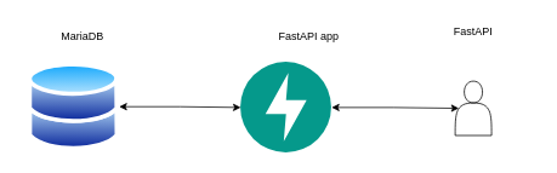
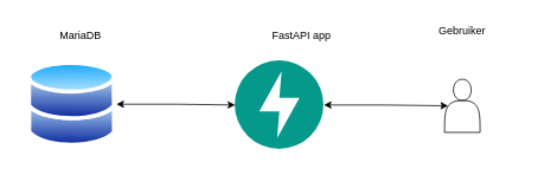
  <mxCell id="0" />
  <mxCell id="1" parent="0" />
  <mxCell id="2" style="edgeStyle=orthogonalEdgeStyle;rounded=0;orthogonalLoop=1;jettySize=auto;html=1;exitX=1;exitY=0.5;exitDx=0;exitDy=0;entryX=0;entryY=0.5;entryDx=0;entryDy=0;startArrow=classic;startFill=1;" edge="1" parent="1" source="3" target="4"><mxGeometry relative="1" as="geometry" /></mxCell>
  <mxCell id="3" value="" style="image;aspect=fixed;perimeter=ellipsePerimeter;html=1;align=center;shadow=0;dashed=0;spacingTop=3;image=img/lib/active_directory/databases.svg;" vertex="1" parent="1"><mxGeometry x="30" y="68.2" width="100.2" height="98.2" as="geometry" /></mxCell>
  <mxCell id="4" value="" style="shape=image;verticalLabelPosition=bottom;labelBackgroundColor=default;verticalAlign=top;aspect=fixed;imageAspect=0;image=data:image/svg+xml,PHN2ZyB4bWxucz0iaHR0cDovL3d3dy53My5vcmcvMjAwMC9zdmciIHZpZXdCb3g9IjAgMCAxNTQgMTU0IiB3aWR0aD0iMjUwMCIgaGVpZ2h0PSIyNTAwIiBmaWxsPSJub25lIj48Y2lyY2xlIHI9Ijc3IiBmaWxsPSIjMDU5OThiIiBjeT0iNzciIGN4PSI3NyIvPjxwYXRoIGZpbGw9IiNmZmYiIGQ9Ik04MS4zNzUgMTguNjY3bC0zOC43NSA3MEg3Ny41bC0zLjg3NSA0Ni42NjYgMzguNzUtNzBINzcuNXoiLz48L3N2Zz4=;" vertex="1" parent="1"><mxGeometry x="264" y="68.2" width="100" height="100" as="geometry" /></mxCell>
  <mxCell id="5" value="" style="shape=actor;whiteSpace=wrap;html=1;" vertex="1" parent="1"><mxGeometry x="500" y="89.1" width="40" height="60" as="geometry" /></mxCell>
  <mxCell id="6" style="edgeStyle=orthogonalEdgeStyle;rounded=0;orthogonalLoop=1;jettySize=auto;html=1;exitX=1;exitY=0.5;exitDx=0;exitDy=0;entryX=0.1;entryY=0.5;entryDx=0;entryDy=0;entryPerimeter=0;startArrow=classic;startFill=1;" edge="1" parent="1" source="4" target="5"><mxGeometry relative="1" as="geometry" /></mxCell>
  <mxCell id="7" value="MariaDB" style="text;html=1;strokeColor=none;fillColor=none;align=center;verticalAlign=middle;whiteSpace=wrap;rounded=0;" vertex="1" parent="1"><mxGeometry x="20.1" y="25" width="140" height="30" as="geometry" /></mxCell>
  <mxCell id="8" value="FastAPI app" style="text;html=1;strokeColor=none;fillColor=none;align=center;verticalAlign=middle;whiteSpace=wrap;rounded=0;" vertex="1" parent="1"><mxGeometry x="269" y="25" width="140" height="30" as="geometry" /></mxCell>
- <mxCell id="9" value="FastAPI" style="text;html=1;strokeColor=none;fillColor=none;align=center;verticalAlign=middle;whiteSpace=wrap;rounded=0;" vertex="1" parent="1"><mxGeometry x="450" y="20" width="140" height="30" as="geometry" /></mxCell>
+ <mxCell id="9" value="Gebruiker" style="text;html=1;strokeColor=none;fillColor=none;align=center;verticalAlign=middle;whiteSpace=wrap;rounded=0;" vertex="1" parent="1"><mxGeometry x="450" y="20" width="140" height="30" as="geometry" /></mxCell>
